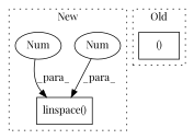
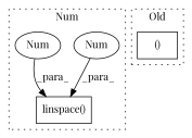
  digraph {
    fontname="Playfair Display"
    node [a=76 shape=box fontname="Playfair Display"]
    edge [fontname="Playfair Display"]
    n1 [a=75 l="15,1" label="linspace()" s="4345,4375"]
    n2 [l=1 label=Num s=4364 shape=ellipse]
    n3 [l=2 label=Num s=4360 shape=ellipse]
    n4 [a=54 l=11 label="()" s=4105]
    subgraph cluster_1 {
-     label=New
+     label=Num
      style=dotted
      n1
      n2
      n3
    }
    subgraph cluster_2 {
      label=Old
      style=dotted
      n4
    }
    n2 -> n1 [label=_para_]
    n3 -> n1 [label=_para_]
  }
